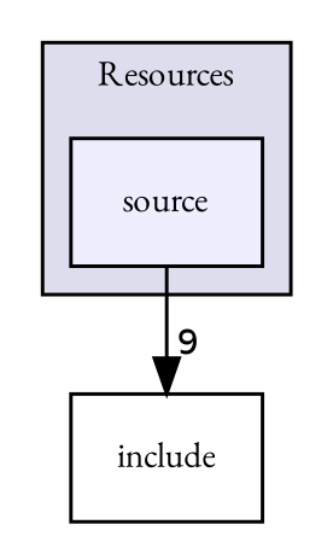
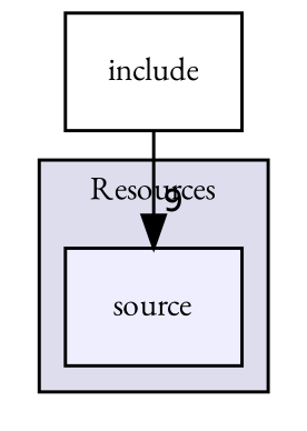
  digraph {
    compound=true
    fontname="EB Garamond"
    node [fontname="EB Garamond" fontsize=10 shape=box]
    n1 [fillcolor="#eeeeff" label=source pencolor=black style=filled]
    n2 [label=include]
    subgraph cluster_1 {
      bgcolor="#ddddee"
      fontsize=10
      label=Resources
      pencolor=black
      n1
    }
-   n1 -> n2 [headlabel=9 labeldistance=1.5 labelfontname=Helvetica labelfontsize=10 fontname="EB Garamond"]
+   n2 -> n1 [headlabel=9 labeldistance=1.5 labelfontname=Helvetica labelfontsize=10 fontname="EB Garamond"]
  }
